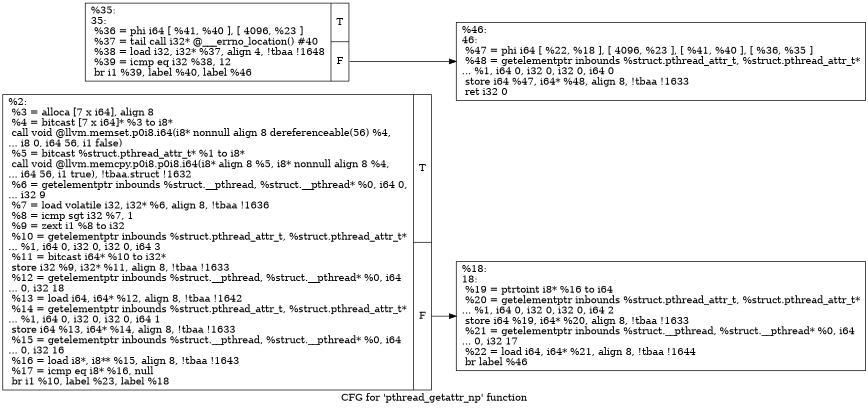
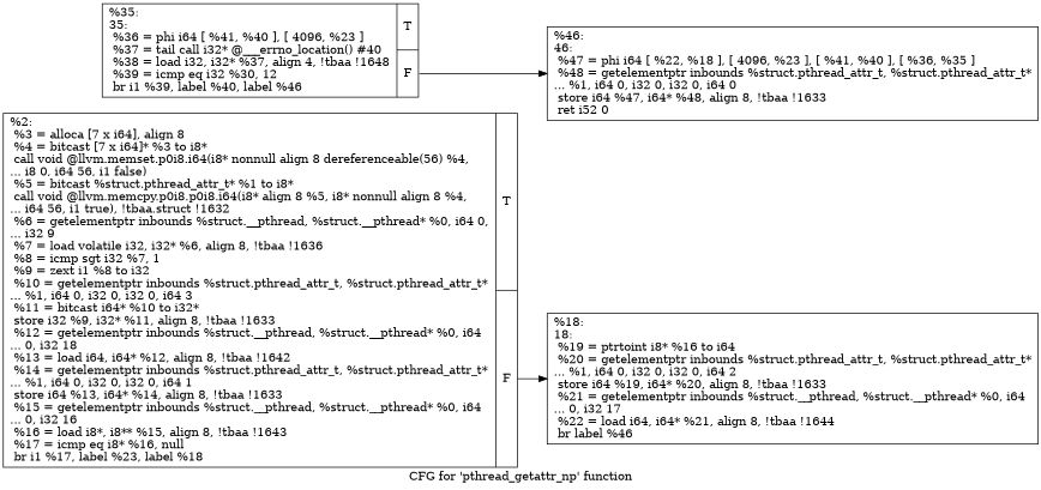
  digraph {
    label="CFG for 'pthread_getattr_np' function"
    rankdir=LR
    node [shape=record]
    edge [tailport=s1]
-   n1 [label="{%2:\l  %3 = alloca [7 x i64], align 8\l  %4 = bitcast [7 x i64]* %3 to i8*\l  call void @llvm.memset.p0i8.i64(i8* nonnull align 8 dereferenceable(56) %4,\l... i8 0, i64 56, i1 false)\l  %5 = bitcast %struct.pthread_attr_t* %1 to i8*\l  call void @llvm.memcpy.p0i8.p0i8.i64(i8* align 8 %5, i8* nonnull align 8 %4,\l... i64 56, i1 true), !tbaa.struct !1632\l  %6 = getelementptr inbounds %struct.__pthread, %struct.__pthread* %0, i64 0,\l... i32 9\l  %7 = load volatile i32, i32* %6, align 8, !tbaa !1636\l  %8 = icmp sgt i32 %7, 1\l  %9 = zext i1 %8 to i32\l  %10 = getelementptr inbounds %struct.pthread_attr_t, %struct.pthread_attr_t*\l... %1, i64 0, i32 0, i32 0, i64 3\l  %11 = bitcast i64* %10 to i32*\l  store i32 %9, i32* %11, align 8, !tbaa !1633\l  %12 = getelementptr inbounds %struct.__pthread, %struct.__pthread* %0, i64\l... 0, i32 18\l  %13 = load i64, i64* %12, align 8, !tbaa !1642\l  %14 = getelementptr inbounds %struct.pthread_attr_t, %struct.pthread_attr_t*\l... %1, i64 0, i32 0, i32 0, i64 1\l  store i64 %13, i64* %14, align 8, !tbaa !1633\l  %15 = getelementptr inbounds %struct.__pthread, %struct.__pthread* %0, i64\l... 0, i32 16\l  %16 = load i8*, i8** %15, align 8, !tbaa !1643\l  %17 = icmp eq i8* %16, null\l  br i1 %10, label %23, label %18\l|{<s0>T|<s1>F}}"]
+   n1 [label="{%2:\l  %3 = alloca [7 x i64], align 8\l  %4 = bitcast [7 x i64]* %3 to i8*\l  call void @llvm.memset.p0i8.i64(i8* nonnull align 8 dereferenceable(56) %4,\l... i8 0, i64 56, i1 false)\l  %5 = bitcast %struct.pthread_attr_t* %1 to i8*\l  call void @llvm.memcpy.p0i8.p0i8.i64(i8* align 8 %5, i8* nonnull align 8 %4,\l... i64 56, i1 true), !tbaa.struct !1632\l  %6 = getelementptr inbounds %struct.__pthread, %struct.__pthread* %0, i64 0,\l... i32 9\l  %7 = load volatile i32, i32* %6, align 8, !tbaa !1636\l  %8 = icmp sgt i32 %7, 1\l  %9 = zext i1 %8 to i32\l  %10 = getelementptr inbounds %struct.pthread_attr_t, %struct.pthread_attr_t*\l... %1, i64 0, i32 0, i32 0, i64 3\l  %11 = bitcast i64* %10 to i32*\l  store i32 %9, i32* %11, align 8, !tbaa !1633\l  %12 = getelementptr inbounds %struct.__pthread, %struct.__pthread* %0, i64\l... 0, i32 18\l  %13 = load i64, i64* %12, align 8, !tbaa !1642\l  %14 = getelementptr inbounds %struct.pthread_attr_t, %struct.pthread_attr_t*\l... %1, i64 0, i32 0, i32 0, i64 1\l  store i64 %13, i64* %14, align 8, !tbaa !1633\l  %15 = getelementptr inbounds %struct.__pthread, %struct.__pthread* %0, i64\l... 0, i32 16\l  %16 = load i8*, i8** %15, align 8, !tbaa !1643\l  %17 = icmp eq i8* %16, null\l  br i1 %17, label %23, label %18\l|{<s0>T|<s1>F}}"]
    n2 [label="{%18:\l18:                                               \l  %19 = ptrtoint i8* %16 to i64\l  %20 = getelementptr inbounds %struct.pthread_attr_t, %struct.pthread_attr_t*\l... %1, i64 0, i32 0, i32 0, i64 2\l  store i64 %19, i64* %20, align 8, !tbaa !1633\l  %21 = getelementptr inbounds %struct.__pthread, %struct.__pthread* %0, i64\l... 0, i32 17\l  %22 = load i64, i64* %21, align 8, !tbaa !1644\l  br label %46\l}"]
-   n3 [label="{%46:\l46:                                               \l  %47 = phi i64 [ %22, %18 ], [ 4096, %23 ], [ %41, %40 ], [ %36, %35 ]\l  %48 = getelementptr inbounds %struct.pthread_attr_t, %struct.pthread_attr_t*\l... %1, i64 0, i32 0, i32 0, i64 0\l  store i64 %47, i64* %48, align 8, !tbaa !1633\l  ret i32 0\l}"]
-   n4 [label="{%35:\l35:                                               \l  %36 = phi i64 [ %41, %40 ], [ 4096, %23 ]\l  %37 = tail call i32* @___errno_location() #40\l  %38 = load i32, i32* %37, align 4, !tbaa !1648\l  %39 = icmp eq i32 %38, 12\l  br i1 %39, label %40, label %46\l|{<s0>T|<s1>F}}"]
+   n3 [label="{%46:\l46:                                               \l  %47 = phi i64 [ %22, %18 ], [ 4096, %23 ], [ %41, %40 ], [ %36, %35 ]\l  %48 = getelementptr inbounds %struct.pthread_attr_t, %struct.pthread_attr_t*\l... %1, i64 0, i32 0, i32 0, i64 0\l  store i64 %47, i64* %48, align 8, !tbaa !1633\l  ret i52 0\l}"]
+   n4 [label="{%35:\l35:                                               \l  %36 = phi i64 [ %41, %40 ], [ 4096, %23 ]\l  %37 = tail call i32* @___errno_location() #40\l  %38 = load i32, i32* %37, align 4, !tbaa !1648\l  %39 = icmp eq i32 %30, 12\l  br i1 %39, label %40, label %46\l|{<s0>T|<s1>F}}"]
    n1 -> n2
    n4 -> n3
  }
